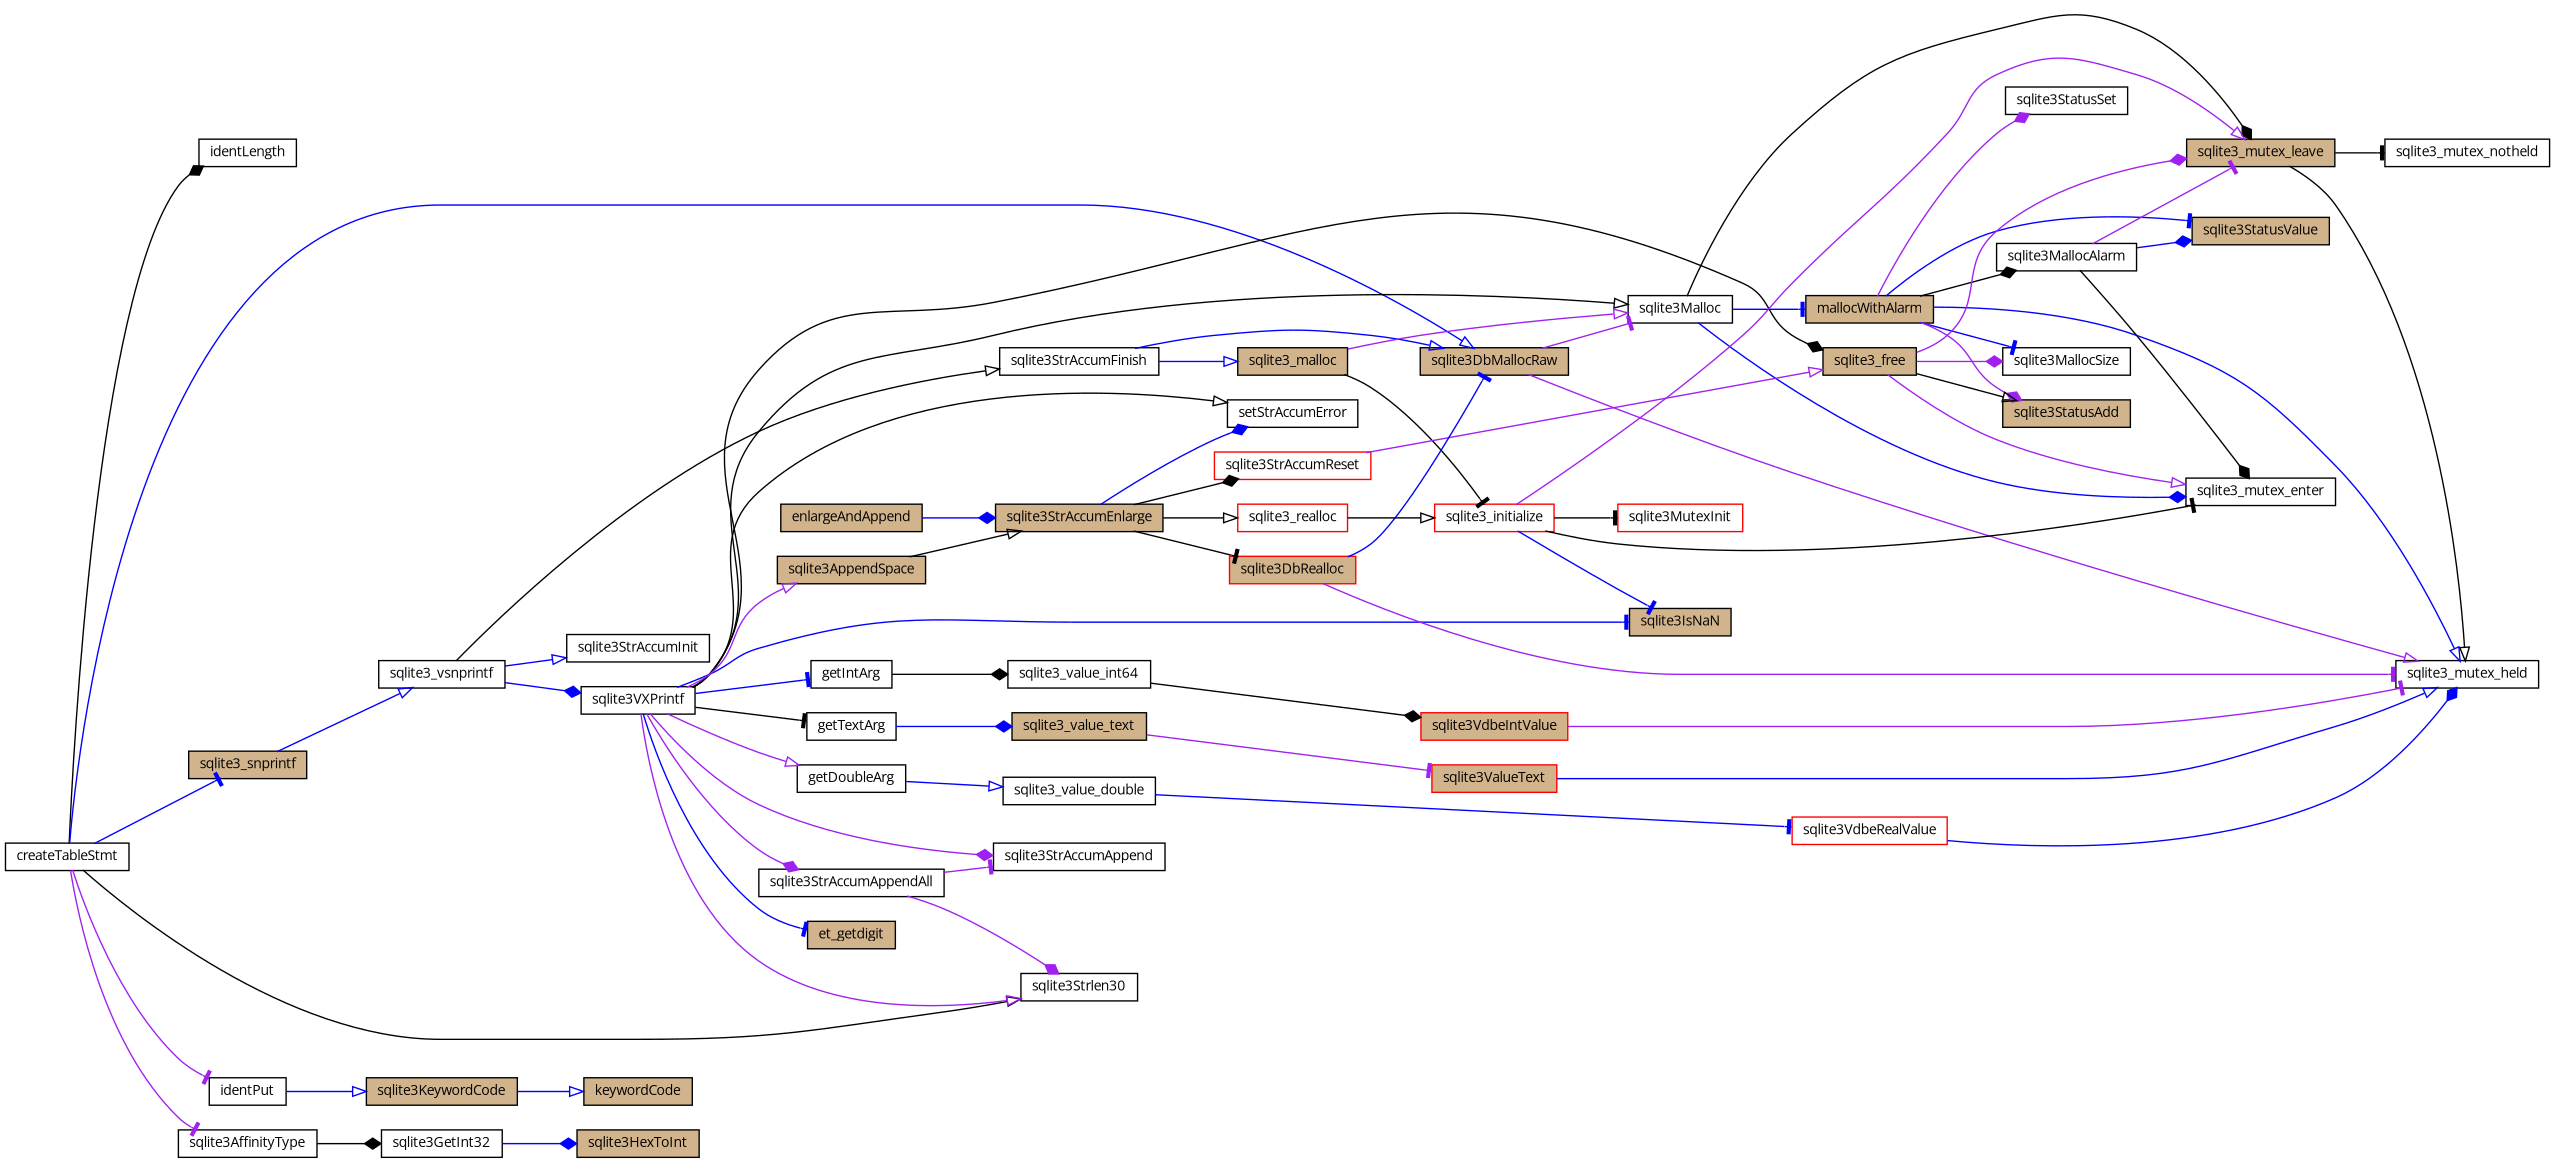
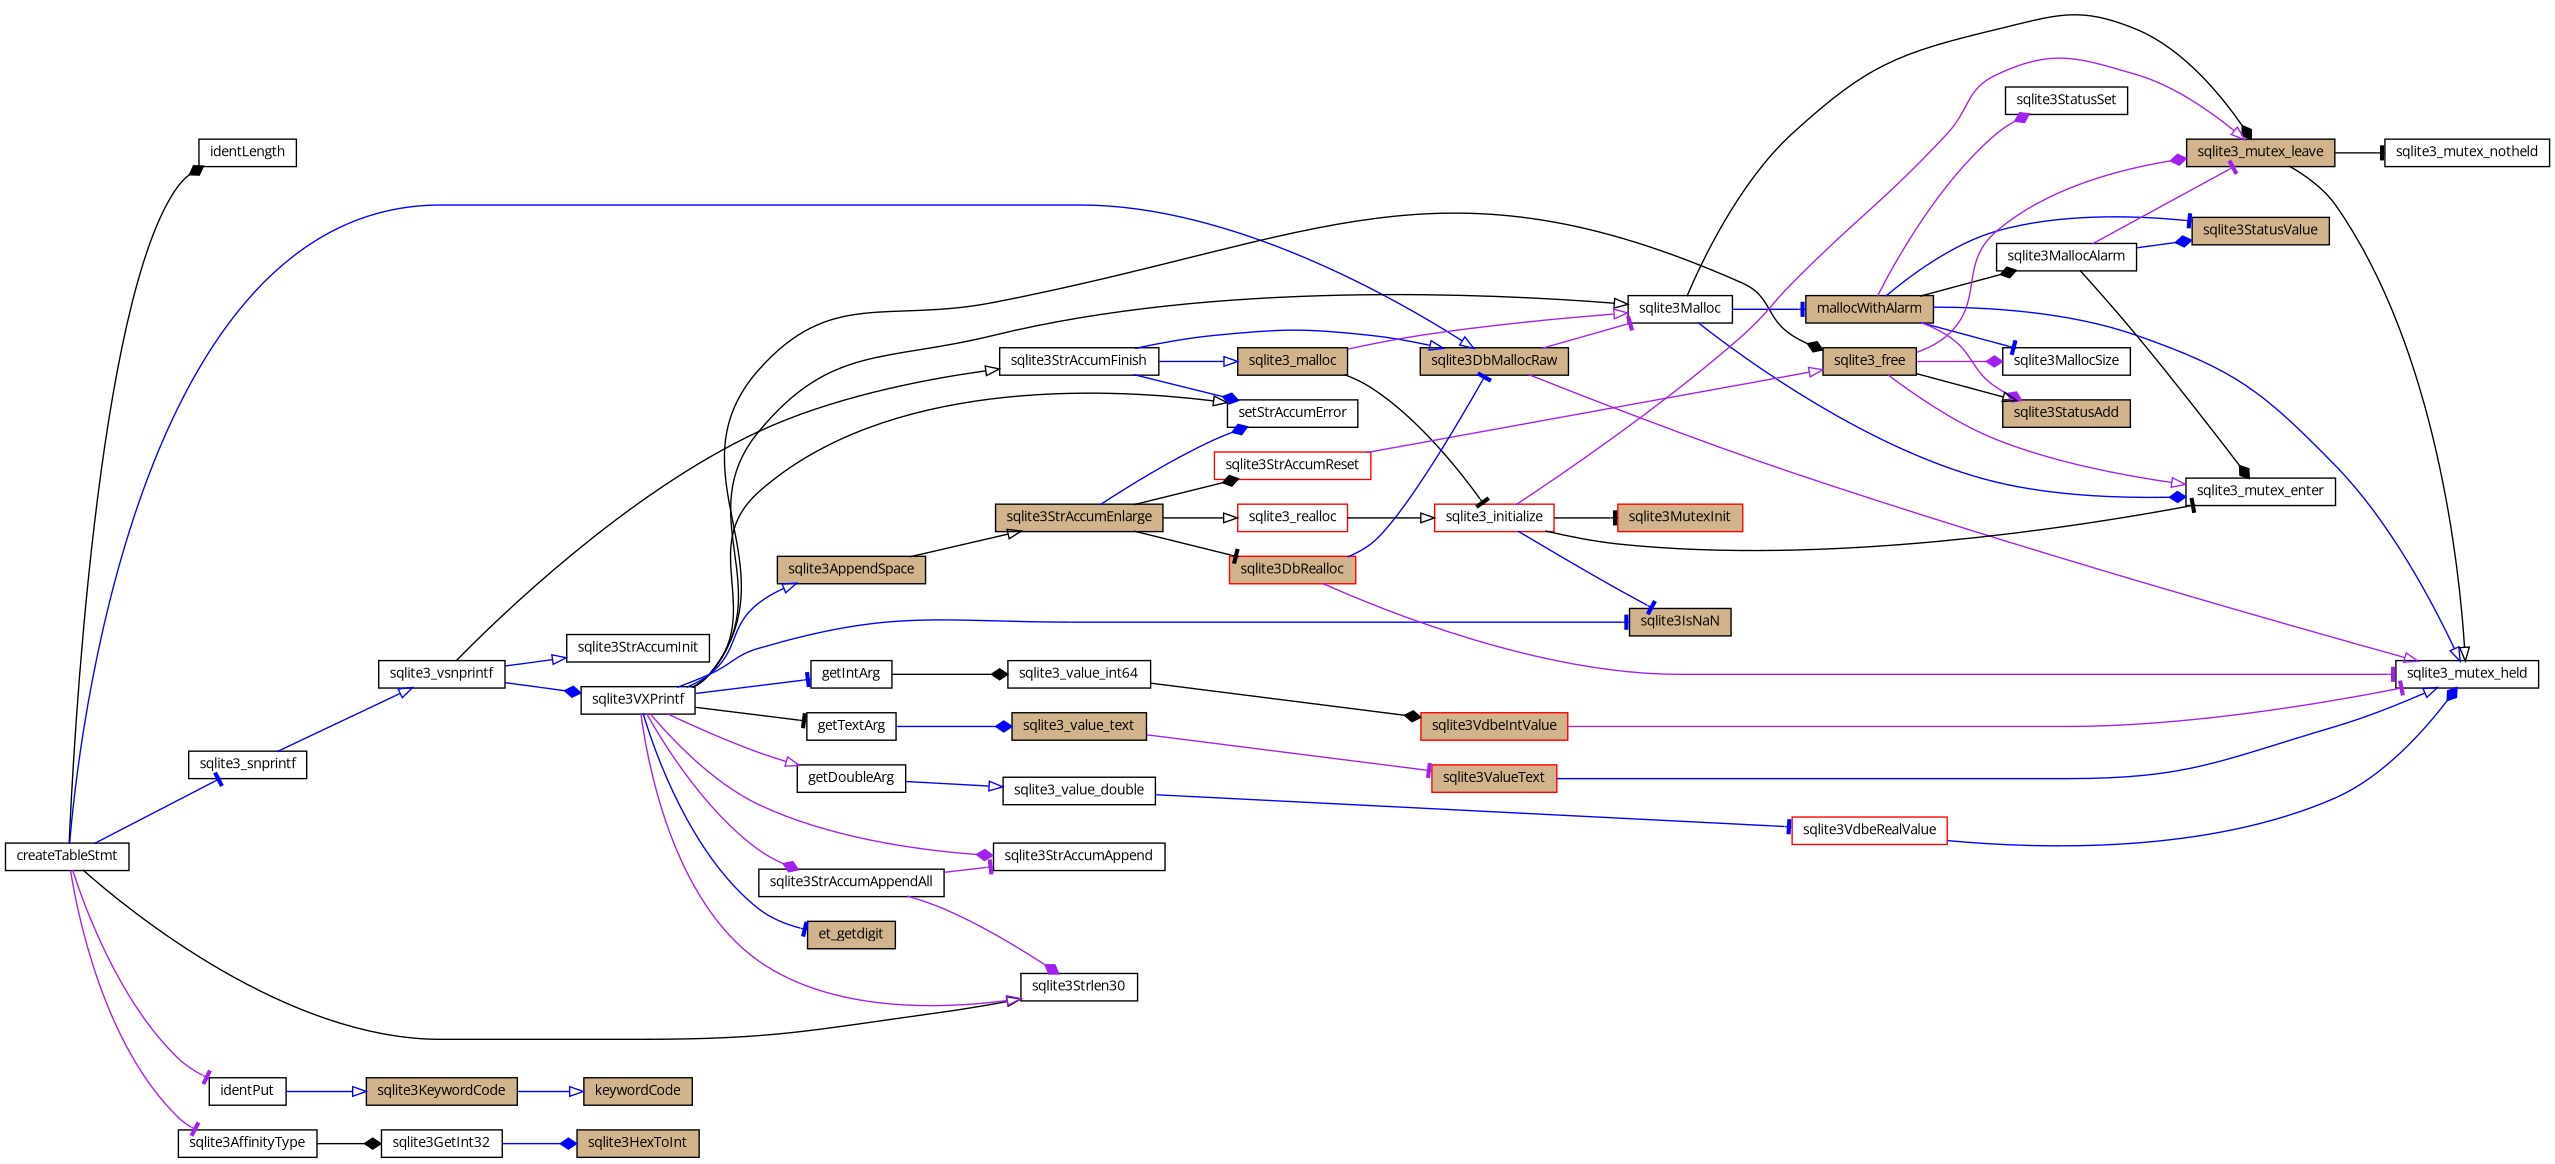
  digraph {
    fontname="Open Sans"
    rankdir=LR
    node [color=black fillcolor=white fontname="Open Sans" fontsize=10 shape=record style=filled]
    edge [arrowhead=onormal color=blue fontname="Open Sans" fontsize=10 labelfontname=FreeSans labelfontsize=10 style=solid]
    n1 [fontcolor=black height=0.2 label=createTableStmt width=0.4]
    n2 [height=0.2 label=identLength width=0.4]
    n3 [fillcolor=tan height=0.2 label=sqlite3DbMallocRaw width=0.4]
-   n4 [fillcolor=tan height=0.2 label=sqlite3_snprintf width=0.4]
+   n4 [height=0.2 label=sqlite3_snprintf width=0.4]
    n5 [height=0.2 label=sqlite3Strlen30 width=0.4]
    n6 [height=0.2 label=identPut width=0.4]
    n7 [height=0.2 label=sqlite3AffinityType width=0.4]
    n8 [height=0.2 label=sqlite3_mutex_held width=0.4]
    n9 [height=0.2 label=sqlite3Malloc width=0.4]
    n10 [height=0.2 label=sqlite3_vsnprintf width=0.4]
    n11 [fillcolor=tan height=0.2 label=sqlite3KeywordCode width=0.4]
    n12 [height=0.2 label=sqlite3GetInt32 width=0.4]
    n13 [height=0.2 label=sqlite3_mutex_enter width=0.4]
    n14 [fillcolor=tan height=0.2 label=mallocWithAlarm width=0.4]
    n15 [fillcolor=tan height=0.2 label=sqlite3_mutex_leave width=0.4]
    n16 [height=0.2 label=sqlite3StatusSet width=0.4]
    n17 [fillcolor=tan height=0.2 label=sqlite3StatusValue width=0.4]
    n18 [height=0.2 label=sqlite3MallocAlarm width=0.4]
    n19 [height=0.2 label=sqlite3MallocSize width=0.4]
    n20 [fillcolor=tan height=0.2 label=sqlite3StatusAdd width=0.4]
    n21 [height=0.2 label=sqlite3_mutex_notheld width=0.4]
    n22 [height=0.2 label=sqlite3StrAccumInit width=0.4]
    n23 [height=0.2 label=sqlite3VXPrintf width=0.4]
    n24 [height=0.2 label=sqlite3StrAccumFinish width=0.4]
    n25 [height=0.2 label=sqlite3StrAccumAppend width=0.4]
    n26 [height=0.2 label=setStrAccumError width=0.4]
    n27 [fillcolor=tan height=0.2 label=sqlite3_free width=0.4]
    n28 [fillcolor=tan height=0.2 label=sqlite3IsNaN width=0.4]
    n29 [height=0.2 label=getIntArg width=0.4]
    n30 [height=0.2 label=getDoubleArg width=0.4]
    n31 [fillcolor=tan height=0.2 label=et_getdigit width=0.4]
    n32 [height=0.2 label=getTextArg width=0.4]
    n33 [height=0.2 label=sqlite3StrAccumAppendAll width=0.4]
    n34 [fillcolor=tan height=0.2 label=sqlite3AppendSpace width=0.4]
    n35 [fillcolor=tan height=0.2 label=sqlite3_malloc width=0.4]
    n36 [height=0.2 label=sqlite3_value_int64 width=0.4]
    n37 [height=0.2 label=sqlite3_value_double width=0.4]
    n38 [fillcolor=tan height=0.2 label=sqlite3_value_text width=0.4]
    n39 [fillcolor=tan height=0.2 label=sqlite3StrAccumEnlarge width=0.4]
-   n40 [fillcolor=tan height=0.2 label=enlargeAndAppend width=0.4]
    n41 [color=red height=0.2 label=sqlite3StrAccumReset width=0.4]
    n42 [color=red fillcolor=tan height=0.2 label=sqlite3DbRealloc width=0.4]
    n43 [color=red height=0.2 label=sqlite3_realloc width=0.4]
    n44 [color=red height=0.2 label=sqlite3_initialize width=0.4]
-   n45 [color=red height=0.2 label=sqlite3MutexInit width=0.4]
+   n45 [color=red fillcolor=tan height=0.2 label=sqlite3MutexInit width=0.4]
    n46 [color=red fillcolor=tan height=0.2 label=sqlite3VdbeIntValue width=0.4]
    n47 [color=red height=0.2 label=sqlite3VdbeRealValue width=0.4]
    n48 [color=red fillcolor=tan height=0.2 label=sqlite3ValueText width=0.4]
    n49 [fillcolor=tan height=0.2 label=keywordCode width=0.4]
    n50 [fillcolor=tan height=0.2 label=sqlite3HexToInt width=0.4]
    n1 -> n2 [arrowhead=diamond color=black]
    n1 -> n3
    n1 -> n4 [arrowhead=tee]
    n1 -> n5 [color=black]
    n1 -> n6 [arrowhead=tee color=purple]
    n1 -> n7 [arrowhead=tee color=purple]
    n3 -> n8 [color=purple]
    n3 -> n9 [arrowhead=tee color=purple]
    n4 -> n10
    n6 -> n11
    n7 -> n12 [arrowhead=diamond color=black]
    n9 -> n13 [arrowhead=diamond]
    n9 -> n14 [arrowhead=tee]
    n9 -> n15 [arrowhead=diamond color=black]
    n10 -> n22
    n10 -> n23 [arrowhead=diamond]
    n10 -> n24 [color=black]
    n11 -> n49
    n12 -> n50 [arrowhead=diamond]
    n14 -> n8
    n14 -> n16 [arrowhead=diamond color=purple]
    n14 -> n17 [arrowhead=tee]
    n14 -> n18 [arrowhead=diamond color=black]
    n14 -> n19 [arrowhead=tee]
    n14 -> n20 [arrowhead=diamond color=purple]
    n15 -> n8 [color=black]
    n15 -> n21 [arrowhead=tee color=black]
    n18 -> n13 [arrowhead=diamond color=black]
    n18 -> n15 [arrowhead=tee color=purple]
    n18 -> n17 [arrowhead=diamond]
    n23 -> n5 [color=purple]
    n23 -> n9 [color=black]
    n23 -> n25 [arrowhead=diamond color=purple]
    n23 -> n26 [color=black]
    n23 -> n27 [arrowhead=diamond color=black]
    n23 -> n28 [arrowhead=tee]
    n23 -> n29 [arrowhead=tee]
    n23 -> n30 [color=purple]
    n23 -> n31 [arrowhead=tee]
    n23 -> n32 [arrowhead=tee color=black]
    n23 -> n33 [arrowhead=diamond color=purple]
-   n23 -> n34 [color=purple]
+   n23 -> n34
    n24 -> n3
+   n24 -> n26 [arrowhead=diamond]
    n24 -> n35
    n27 -> n13 [color=purple]
    n27 -> n15 [arrowhead=diamond color=purple]
    n27 -> n19 [arrowhead=diamond color=purple]
    n27 -> n20 [color=black]
    n29 -> n36 [arrowhead=diamond color=black]
    n30 -> n37
    n32 -> n38 [arrowhead=diamond]
    n33 -> n5 [arrowhead=diamond color=purple]
    n33 -> n25 [arrowhead=tee color=purple]
    n34 -> n39 [color=black]
    n35 -> n9 [color=purple]
    n35 -> n44 [arrowhead=tee color=black]
    n36 -> n46 [arrowhead=diamond color=black]
    n37 -> n47 [arrowhead=tee]
    n38 -> n48 [arrowhead=tee color=purple]
    n39 -> n26 [arrowhead=diamond]
    n39 -> n41 [arrowhead=diamond color=black]
    n39 -> n42 [arrowhead=tee color=black]
    n39 -> n43 [color=black]
-   n40 -> n39 [arrowhead=diamond]
    n41 -> n27 [color=purple]
    n42 -> n3 [arrowhead=tee]
    n42 -> n8 [arrowhead=tee color=purple]
    n43 -> n44 [color=black]
    n44 -> n13 [arrowhead=tee color=black]
    n44 -> n15 [color=purple]
    n44 -> n28 [arrowhead=tee]
    n44 -> n45 [arrowhead=tee color=black]
    n46 -> n8 [arrowhead=tee color=purple]
    n47 -> n8 [arrowhead=diamond]
    n48 -> n8
  }
